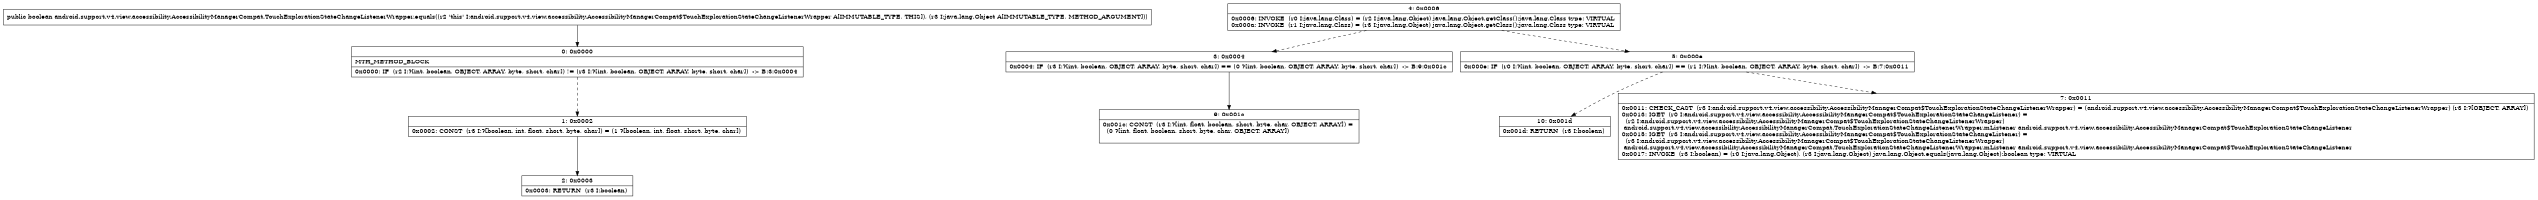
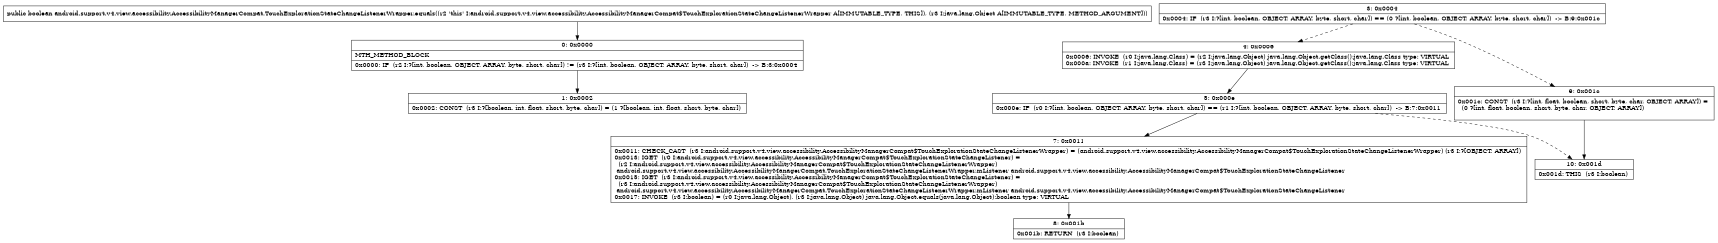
  digraph {
    node [shape=record]
    n1 [label="{0\:\ 0x0000|MTH_METHOD_BLOCK\l|0x0000: IF  (r2 I:?[int, boolean, OBJECT, ARRAY, byte, short, char]) != (r3 I:?[int, boolean, OBJECT, ARRAY, byte, short, char])  \-\> B:3:0x0004 \l}"]
    n2 [label="{1\:\ 0x0002|0x0002: CONST  (r3 I:?[boolean, int, float, short, byte, char]) = (1 ?[boolean, int, float, short, byte, char]) \l}"]
-   n3 [label="{2\:\ 0x0003|0x0003: RETURN  (r3 I:boolean) \l}"]
    n4 [label="{3\:\ 0x0004|0x0004: IF  (r3 I:?[int, boolean, OBJECT, ARRAY, byte, short, char]) == (0 ?[int, boolean, OBJECT, ARRAY, byte, short, char])  \-\> B:9:0x001c \l}"]
    n5 [label="{4\:\ 0x0006|0x0006: INVOKE  (r0 I:java.lang.Class) = (r2 I:java.lang.Object) java.lang.Object.getClass():java.lang.Class type: VIRTUAL \l0x000a: INVOKE  (r1 I:java.lang.Class) = (r3 I:java.lang.Object) java.lang.Object.getClass():java.lang.Class type: VIRTUAL \l}"]
    n6 [label="{9\:\ 0x001c|0x001c: CONST  (r3 I:?[int, float, boolean, short, byte, char, OBJECT, ARRAY]) = \l  (0 ?[int, float, boolean, short, byte, char, OBJECT, ARRAY])\l \l}"]
    n7 [label="{5\:\ 0x000e|0x000e: IF  (r0 I:?[int, boolean, OBJECT, ARRAY, byte, short, char]) == (r1 I:?[int, boolean, OBJECT, ARRAY, byte, short, char])  \-\> B:7:0x0011 \l}"]
-   n8 [label="{10\:\ 0x001d|0x001d: RETURN  (r3 I:boolean) \l}"]
+   n8 [label="{10\:\ 0x001d|0x001d: THIS  (r3 I:boolean) \l}"]
    n9 [label="{7\:\ 0x0011|0x0011: CHECK_CAST  (r3 I:android.support.v4.view.accessibility.AccessibilityManagerCompat$TouchExplorationStateChangeListenerWrapper) = (android.support.v4.view.accessibility.AccessibilityManagerCompat$TouchExplorationStateChangeListenerWrapper) (r3 I:?[OBJECT, ARRAY]) \l0x0013: IGET  (r0 I:android.support.v4.view.accessibility.AccessibilityManagerCompat$TouchExplorationStateChangeListener) = \l  (r2 I:android.support.v4.view.accessibility.AccessibilityManagerCompat$TouchExplorationStateChangeListenerWrapper)\l android.support.v4.view.accessibility.AccessibilityManagerCompat.TouchExplorationStateChangeListenerWrapper.mListener android.support.v4.view.accessibility.AccessibilityManagerCompat$TouchExplorationStateChangeListener \l0x0015: IGET  (r3 I:android.support.v4.view.accessibility.AccessibilityManagerCompat$TouchExplorationStateChangeListener) = \l  (r3 I:android.support.v4.view.accessibility.AccessibilityManagerCompat$TouchExplorationStateChangeListenerWrapper)\l android.support.v4.view.accessibility.AccessibilityManagerCompat.TouchExplorationStateChangeListenerWrapper.mListener android.support.v4.view.accessibility.AccessibilityManagerCompat$TouchExplorationStateChangeListener \l0x0017: INVOKE  (r3 I:boolean) = (r0 I:java.lang.Object), (r3 I:java.lang.Object) java.lang.Object.equals(java.lang.Object):boolean type: VIRTUAL \l}"]
+   n10 [label="{8\:\ 0x001b|0x001b: RETURN  (r3 I:boolean) \l}"]
    n11 [label="{public boolean android.support.v4.view.accessibility.AccessibilityManagerCompat.TouchExplorationStateChangeListenerWrapper.equals((r2 'this' I:android.support.v4.view.accessibility.AccessibilityManagerCompat$TouchExplorationStateChangeListenerWrapper A[IMMUTABLE_TYPE, THIS]), (r3 I:java.lang.Object A[IMMUTABLE_TYPE, METHOD_ARGUMENT])) }"]
-   n1 -> n2 [style=dashed]
-   n2 -> n3
-   n5 -> n4 [style=dashed]
-   n4 -> n6
-   n5 -> n7 [style=dashed]
+   n1 -> n2 [style=solid]
+   n4 -> n5 [style=dashed]
+   n4 -> n6 [style=dashed]
+   n5 -> n7
+   n6 -> n8
    n7 -> n8 [style=dashed]
-   n7 -> n9 [style=dashed]
+   n7 -> n9
+   n9 -> n10
    n11 -> n1
  }
